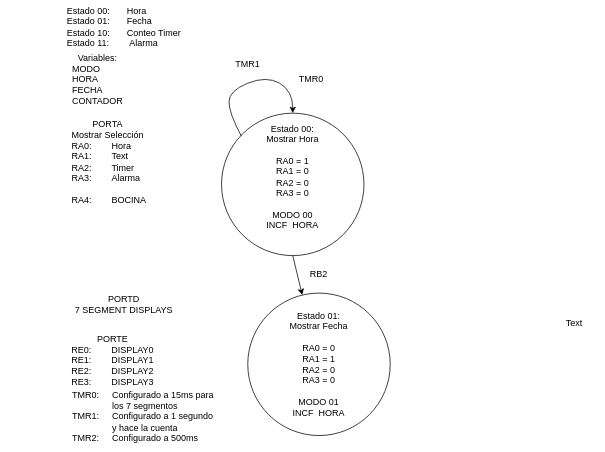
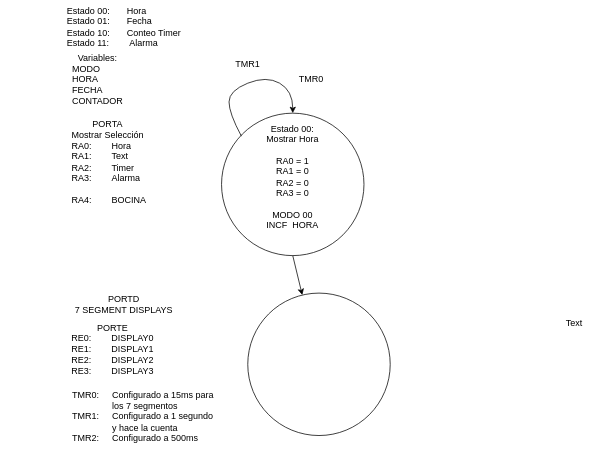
  <mxCell id="0" />
  <mxCell id="1" parent="0" />
  <mxCell id="2" value="" style="ellipse;whiteSpace=wrap;html=1;aspect=fixed;" parent="1" vertex="1"><mxGeometry x="295" y="150" width="190" height="190" as="geometry" /></mxCell>
  <mxCell id="3" value="Estado 00:&lt;br&gt;Mostrar Hora&lt;br&gt;&lt;br&gt;RA0 = 1&lt;br&gt;RA1 = 0&lt;br&gt;RA2 = 0&lt;br&gt;RA3 = 0&lt;br&gt;&lt;br&gt;MODO 00&lt;br&gt;INCF&amp;nbsp; HORA" style="text;html=1;strokeColor=none;fillColor=none;align=center;verticalAlign=middle;whiteSpace=wrap;rounded=0;" parent="1" vertex="1"><mxGeometry x="325" y="170" width="130" height="130" as="geometry" /></mxCell>
  <mxCell id="4" value="&lt;div style=&quot;text-align: left&quot;&gt;&lt;span&gt;Estado 00:&lt;/span&gt;&lt;span&gt;&amp;nbsp;&lt;/span&gt;&lt;span style=&quot;white-space: pre&quot;&gt;&#09;&lt;/span&gt;&lt;span&gt;Hora&lt;/span&gt;&lt;/div&gt;&lt;div style=&quot;text-align: left&quot;&gt;&lt;span&gt;Estado 01: &lt;/span&gt;&lt;span style=&quot;white-space: pre&quot;&gt;&#09;&lt;/span&gt;&lt;span&gt;Fecha&lt;/span&gt;&lt;/div&gt;Estado 10:&lt;span style=&quot;white-space: pre&quot;&gt;&#09;&lt;/span&gt;Conteo Timer&lt;br&gt;&lt;div style=&quot;text-align: left&quot;&gt;&lt;span&gt;Estado 11&lt;/span&gt;&lt;span&gt;:&lt;span style=&quot;white-space: pre&quot;&gt;&#09;&lt;/span&gt;&lt;/span&gt;&lt;span&gt;&amp;nbsp;Alarma&lt;/span&gt;&lt;/div&gt;" style="text;html=1;strokeColor=none;fillColor=none;align=center;verticalAlign=middle;whiteSpace=wrap;rounded=0;" parent="1" vertex="1"><mxGeometry x="20" y="20" width="290" height="30" as="geometry" /></mxCell>
  <mxCell id="5" value="PORTA&amp;nbsp;&lt;br&gt;&lt;div style=&quot;text-align: left&quot;&gt;&lt;span&gt;Mostrar Selección&lt;/span&gt;&lt;/div&gt;&lt;div style=&quot;text-align: left&quot;&gt;&lt;span&gt;RA0:&lt;/span&gt;&lt;span style=&quot;white-space: pre&quot;&gt;&#09;&lt;/span&gt;&lt;span&gt;Hora&lt;/span&gt;&lt;/div&gt;&lt;div style=&quot;text-align: left&quot;&gt;&lt;span&gt;RA1:&lt;/span&gt;&lt;span style=&quot;white-space: pre&quot;&gt;&#09;&lt;/span&gt;&lt;span&gt;Text&lt;/span&gt;&lt;/div&gt;&lt;div style=&quot;text-align: left&quot;&gt;&lt;span&gt;RA2:&amp;nbsp;&lt;/span&gt;&lt;span style=&quot;white-space: pre&quot;&gt;&#09;&lt;/span&gt;&lt;span&gt;Timer&lt;/span&gt;&lt;/div&gt;&lt;div style=&quot;text-align: left&quot;&gt;&lt;span&gt;RA3:&lt;/span&gt;&lt;span style=&quot;white-space: pre&quot;&gt;&#09;&lt;/span&gt;&lt;span&gt;Alarma&lt;/span&gt;&lt;/div&gt;&lt;div style=&quot;text-align: left&quot;&gt;&lt;span&gt;&lt;br&gt;&lt;/span&gt;&lt;/div&gt;&lt;div style=&quot;text-align: left&quot;&gt;RA4:&amp;nbsp;&lt;span style=&quot;white-space: pre&quot;&gt;&#09;&lt;/span&gt;BOCINA&lt;/div&gt;" style="text;html=1;strokeColor=none;fillColor=none;align=center;verticalAlign=middle;whiteSpace=wrap;rounded=0;" parent="1" vertex="1"><mxGeometry x="65" y="200" width="160" height="30" as="geometry" /></mxCell>
  <mxCell id="6" value="Variables:&lt;br&gt;&lt;div style=&quot;text-align: left&quot;&gt;&lt;span&gt;MODO&amp;nbsp;&lt;/span&gt;&lt;/div&gt;&lt;div style=&quot;text-align: left&quot;&gt;&lt;span&gt;HORA&lt;/span&gt;&lt;/div&gt;&lt;div style=&quot;text-align: left&quot;&gt;&lt;span&gt;FECHA&lt;/span&gt;&lt;/div&gt;&lt;div style=&quot;text-align: left&quot;&gt;&lt;span&gt;CONTADOR&lt;/span&gt;&lt;/div&gt;" style="text;html=1;strokeColor=none;fillColor=none;align=center;verticalAlign=middle;whiteSpace=wrap;rounded=0;" parent="1" vertex="1"><mxGeometry x="75" y="90" width="110" height="30" as="geometry" /></mxCell>
  <mxCell id="7" value="PORTD&lt;br&gt;7 SEGMENT DISPLAYS" style="text;html=1;strokeColor=none;fillColor=none;align=center;verticalAlign=middle;whiteSpace=wrap;rounded=0;" parent="1" vertex="1"><mxGeometry x="75" y="380" width="180" height="50" as="geometry" /></mxCell>
- <mxCell id="8" value="PORTE&lt;br&gt;&lt;div style=&quot;text-align: left&quot;&gt;&lt;span&gt;RE0:&lt;/span&gt;&lt;span style=&quot;white-space: pre&quot;&gt;&#09;&lt;/span&gt;&lt;span&gt;DISPLAY0&lt;/span&gt;&lt;/div&gt;&lt;div style=&quot;text-align: left&quot;&gt;&lt;span&gt;RE1:&lt;/span&gt;&lt;span style=&quot;white-space: pre&quot;&gt;&#09;&lt;/span&gt;&lt;span&gt;DISPLAY1&lt;/span&gt;&lt;/div&gt;&lt;div style=&quot;text-align: left&quot;&gt;&lt;span&gt;RE2:&lt;/span&gt;&lt;span style=&quot;white-space: pre&quot;&gt;&#09;&lt;/span&gt;&lt;span&gt;DISPLAY2&lt;/span&gt;&lt;/div&gt;&lt;div style=&quot;text-align: left&quot;&gt;&lt;span&gt;RE3:&lt;/span&gt;&lt;span style=&quot;white-space: pre&quot;&gt;&#09;&lt;/span&gt;&lt;span&gt;DISPLAY3&lt;/span&gt;&lt;/div&gt;" style="text;html=1;strokeColor=none;fillColor=none;align=center;verticalAlign=middle;whiteSpace=wrap;rounded=0;" parent="1" vertex="1"><mxGeometry x="55" y="445" width="190" height="70" as="geometry" /></mxCell>
+ <mxCell id="8" value="PORTE&lt;br&gt;&lt;div style=&quot;text-align: left&quot;&gt;&lt;span&gt;RE0:&lt;/span&gt;&lt;span style=&quot;white-space: pre&quot;&gt;&#09;&lt;/span&gt;&lt;span&gt;DISPLAY0&lt;/span&gt;&lt;/div&gt;&lt;div style=&quot;text-align: left&quot;&gt;&lt;span&gt;RE1:&lt;/span&gt;&lt;span style=&quot;white-space: pre&quot;&gt;&#09;&lt;/span&gt;&lt;span&gt;DISPLAY1&lt;/span&gt;&lt;/div&gt;&lt;div style=&quot;text-align: left&quot;&gt;&lt;span&gt;RE2:&lt;/span&gt;&lt;span style=&quot;white-space: pre&quot;&gt;&#09;&lt;/span&gt;&lt;span&gt;DISPLAY2&lt;/span&gt;&lt;/div&gt;&lt;div style=&quot;text-align: left&quot;&gt;&lt;span&gt;RE3:&lt;/span&gt;&lt;span style=&quot;white-space: pre&quot;&gt;&#09;&lt;/span&gt;&lt;span&gt;DISPLAY3&lt;/span&gt;&lt;/div&gt;" style="text;html=1;strokeColor=none;fillColor=none;align=center;verticalAlign=middle;whiteSpace=wrap;rounded=0;" parent="1" vertex="1"><mxGeometry x="55" y="430" width="190" height="70" as="geometry" /></mxCell>
  <mxCell id="9" value="" style="ellipse;whiteSpace=wrap;html=1;aspect=fixed;" parent="1" vertex="1"><mxGeometry x="330" y="390" width="190" height="190" as="geometry" /></mxCell>
  <mxCell id="10" value="" style="endArrow=classic;html=1;rounded=0;exitX=0.5;exitY=1;exitDx=0;exitDy=0;" parent="1" source="2" target="9" edge="1"><mxGeometry width="50" height="50" relative="1" as="geometry"><mxPoint x="445" y="320" as="sourcePoint" /><mxPoint x="495" y="270" as="targetPoint" /></mxGeometry></mxCell>
- <mxCell id="11" value="RB2" style="text;html=1;strokeColor=none;fillColor=none;align=center;verticalAlign=middle;whiteSpace=wrap;rounded=0;" parent="1" vertex="1"><mxGeometry x="395" y="350" width="60" height="30" as="geometry" /></mxCell>
  <mxCell id="12" value="" style="curved=1;endArrow=classic;html=1;rounded=0;entryX=0.5;entryY=0;entryDx=0;entryDy=0;exitX=-0.027;exitY=0.082;exitDx=0;exitDy=0;exitPerimeter=0;" parent="1" source="3" target="2" edge="1"><mxGeometry width="50" height="50" relative="1" as="geometry"><mxPoint x="325" y="170" as="sourcePoint" /><mxPoint x="385" y="120" as="targetPoint" /><Array as="points"><mxPoint x="305" y="150" /><mxPoint x="305" y="120" /><mxPoint x="355" y="100" /><mxPoint x="390" y="120" /></Array></mxGeometry></mxCell>
  <mxCell id="13" value="TMR1" style="text;html=1;strokeColor=none;fillColor=none;align=center;verticalAlign=middle;whiteSpace=wrap;rounded=0;" parent="1" vertex="1"><mxGeometry x="300" y="70" width="60" height="30" as="geometry" /></mxCell>
  <mxCell id="14" value="&lt;div style=&quot;text-align: left&quot;&gt;&lt;span&gt;TMR0:&lt;/span&gt;&lt;span style=&quot;white-space: pre&quot;&gt;&#09;&lt;/span&gt;&lt;span&gt;Configurado a 15ms para &lt;span style=&quot;white-space: pre&quot;&gt;&#09;&lt;/span&gt;&lt;span style=&quot;white-space: pre&quot;&gt;&#09;&lt;/span&gt;los 7 segmentos&lt;/span&gt;&lt;/div&gt;&lt;div style=&quot;text-align: left&quot;&gt;&lt;span&gt;TMR1:&lt;/span&gt;&lt;span style=&quot;white-space: pre&quot;&gt;&#09;&lt;/span&gt;&lt;span&gt;Configurado a 1 segundo &lt;span style=&quot;white-space: pre&quot;&gt;&#09;&lt;/span&gt;&lt;span style=&quot;white-space: pre&quot;&gt;&#09;&lt;/span&gt;y hace la cuenta&lt;/span&gt;&lt;/div&gt;&lt;div style=&quot;text-align: left&quot;&gt;&lt;span&gt;TMR2:&lt;/span&gt;&lt;span style=&quot;white-space: pre&quot;&gt;&#09;&lt;/span&gt;&lt;span&gt;Configurado a 500ms&lt;/span&gt;&lt;/div&gt;" style="text;html=1;strokeColor=none;fillColor=none;align=center;verticalAlign=middle;whiteSpace=wrap;rounded=0;" parent="1" vertex="1"><mxGeometry x="95" y="530" width="200" height="50" as="geometry" /></mxCell>
- <mxCell id="15" value="Estado 01:&lt;br&gt;Mostrar Fecha&lt;br&gt;&lt;br&gt;RA0 = 0&lt;br&gt;RA1 = 1&lt;br&gt;RA2 = 0&lt;br&gt;RA3 = 0&lt;br&gt;&lt;br&gt;MODO 01&lt;br&gt;INCF&amp;nbsp; HORA" style="text;html=1;strokeColor=none;fillColor=none;align=center;verticalAlign=middle;whiteSpace=wrap;rounded=0;" parent="1" vertex="1"><mxGeometry x="360" y="420" width="130" height="130" as="geometry" /></mxCell>
  <mxCell id="16" value="TMR0" style="text;html=1;strokeColor=none;fillColor=none;align=center;verticalAlign=middle;whiteSpace=wrap;rounded=0;" parent="1" vertex="1"><mxGeometry x="385" y="90" width="60" height="30" as="geometry" /></mxCell>
  <mxCell id="17" value="Text" style="text;html=1;align=center;verticalAlign=middle;resizable=0;points=[];autosize=1;strokeColor=none;fillColor=none;" parent="1" vertex="1"><mxGeometry x="745" y="420" width="40" height="20" as="geometry" /></mxCell>
